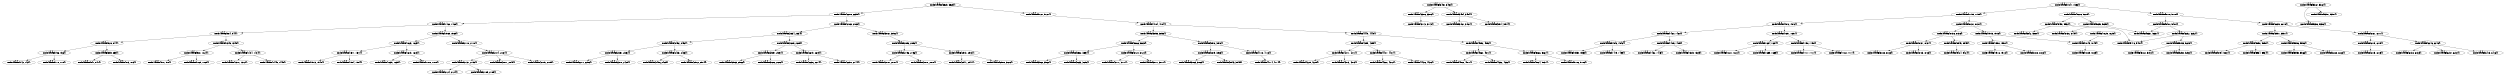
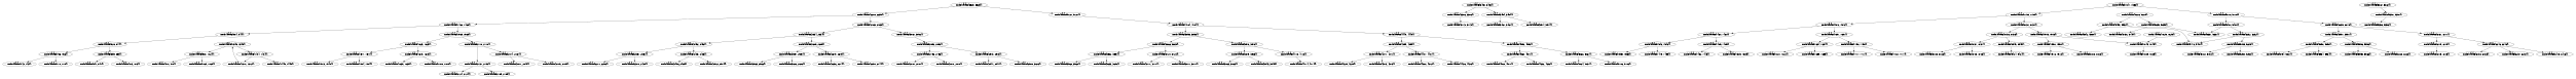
  digraph {
    n1 [label="Node{data=[3525, 3525]}"]
    n2 [label="Node{data=[2208, 2235]}"]
    n3 [label="Node{data=[5121, 5121]}"]
    n4 [label="Node{data=[1460, 1460]}"]
    n5 [label="Node{data=[2769, 2769]}"]
    n6 [label="Node{data=[4184, 4184]}"]
    n7 [label="Node{data=[884, 944]}"]
    n8 [label="Node{data=[1969, 1969]}"]
    n9 [label="Node{data=[2534, 2534]}"]
    n10 [label="Node{data=[3061, 3092]}"]
    n11 [label="Node{data=[828, 844]}"]
    n12 [label="Node{data=[1345, 1345]}"]
    n13 [label="Node{data=[1623, 1623]}"]
    n14 [label="Node{data=[2110, 2110]}"]
    n15 [label="Node{data=[756, 756]}"]
    n16 [label="Node{data=[859, 859]}"]
    n17 [label="Node{data=[980, 1024]}"]
    n18 [label="Node{data=[1404, 1404]}"]
    n19 [label="Node{data=[742, 742]}"]
    n20 [label="Node{data=[778, 778]}"]
    n21 [label="Node{data=[847, 847]}"]
    n22 [label="Node{data=[873, 873]}"]
    n23 [label="Node{data=[970, 970]}"]
    n24 [label="Node{data=[1065, 1065]}"]
    n25 [label="Node{data=[1370, 1372]}"]
    n26 [label="Node{data=[1445, 1445]}"]
    n27 [label="Node{data=[1577, 1577]}"]
    n28 [label="Node{data=[1673, 1673]}"]
    n29 [label="Node{data=[2074, 2087]}"]
    n30 [label="Node{data=[2137, 2153]}"]
    n31 [label="Node{data=[1513, 1540]}"]
    n32 [label="Node{data=[1584, 1584]}"]
    n33 [label="Node{data=[1639, 1639]}"]
    n34 [label="Node{data=[1708, 1708]}"]
    n35 [label="Node{data=[2017, 2049]}"]
    n36 [label="Node{data=[2105, 2105]}"]
    n37 [label="Node{data=[2124, 2124]}"]
    n38 [label="Node{data=[2185, 2185]}"]
    n39 [label="Node{data=[2452, 2452]}"]
    n40 [label="Node{data=[2609, 2609]}"]
    n41 [label="Node{data=[2896, 2896]}"]
    n42 [label="Node{data=[2351, 2351]}"]
    n43 [label="Node{data=[2483, 2483]}"]
    n44 [label="Node{data=[2597, 2597]}"]
    n45 [label="Node{data=[2679, 2679]}"]
    n46 [label="Node{data=[2271, 2296]}"]
    n47 [label="Node{data=[2378, 2425]}"]
    n48 [label="Node{data=[2456, 2469]}"]
    n49 [label="Node{data=[2502, 2504]}"]
    n50 [label="Node{data=[2563, 2566]}"]
    n51 [label="Node{data=[2602, 2602]}"]
    n52 [label="Node{data=[2636, 2674]}"]
    n53 [label="Node{data=[2690, 2744]}"]
    n54 [label="Node{data=[2796, 2796]}"]
    n55 [label="Node{data=[2973, 2973]}"]
    n56 [label="Node{data=[3450, 3450]}"]
    n57 [label="Node{data=[3386, 3386]}"]
    n58 [label="Node{data=[3494, 3494]}"]
    n59 [label="Node{data=[2781, 2781]}"]
    n60 [label="Node{data=[2878, 2878]}"]
    n61 [label="Node{data=[2941, 2941]}"]
    n62 [label="Node{data=[2988, 3026]}"]
    n63 [label="Node{data=[3173, 3173]}"]
    n64 [label="Node{data=[3461, 3461]}"]
    n65 [label="Node{data=[3514, 3514]}"]
    n66 [label="Node{data=[3853, 3853]}"]
    n67 [label="Node{data=[4449, 4449]}"]
    n68 [label="Node{data=[7347, 7358]}"]
    n69 [label="Node{data=[5778, 5778]}"]
    n70 [label="Node{data=[7795, 7795]}"]
    n71 [label="Node{data=[3666, 3683]}"]
    n72 [label="Node{data=[3976, 3976]}"]
    n73 [label="Node{data=[4299, 4299]}"]
    n74 [label="Node{data=[4992, 4992]}"]
    n75 [label="Node{data=[3582, 3597]}"]
    n76 [label="Node{data=[3720, 3720]}"]
    n77 [label="Node{data=[3879, 3903]}"]
    n78 [label="Node{data=[4118, 4118]}"]
    n79 [label="Node{data=[3562, 3562]}"]
    n80 [label="Node{data=[3633, 3656]}"]
    n81 [label="Node{data=[3711, 3711]}"]
    n82 [label="Node{data=[3817, 3817]}"]
    n83 [label="Node{data=[3863, 3863]}"]
    n84 [label="Node{data=[3943, 3949]}"]
    n85 [label="Node{data=[4174, 4174]}"]
    n86 [label="Node{data=[4271, 4271]}"]
    n87 [label="Node{data=[4407, 4407]}"]
    n88 [label="Node{data=[4560, 4571]}"]
    n89 [label="Node{data=[5066, 5067]}"]
    n90 [label="Node{data=[4229, 4229]}"]
    n91 [label="Node{data=[4273, 4273]}"]
    n92 [label="Node{data=[4360, 4372]}"]
    n93 [label="Node{data=[4426, 4426]}"]
    n94 [label="Node{data=[4502, 4511]}"]
    n95 [label="Node{data=[4632, 4632]}"]
    n96 [label="Node{data=[5024, 5037]}"]
    n97 [label="Node{data=[5106, 5106]}"]
    n98 [label="Node{data=[5400, 5400]}"]
    n99 [label="Node{data=[6039, 6078]}"]
    n100 [label="Node{data=[7572, 7572]}"]
    n101 [label="Node{data=[8031, 8031]}"]
    n102 [label="Node{data=[5252, 5252]}"]
    n103 [label="Node{data=[5631, 5631]}"]
    n104 [label="Node{data=[5951, 5951]}"]
    n105 [label="Node{data=[6161, 6171]}"]
    n106 [label="Node{data=[5193, 5223]}"]
    n107 [label="Node{data=[5476, 5491]}"]
    n108 [label="Node{data=[5608, 5608]}"]
    n109 [label="Node{data=[5499, 5532]}"]
    n110 [label="Node{data=[5659, 5659]}"]
    n111 [label="Node{data=[5160, 5190]}"]
    n112 [label="Node{data=[5250, 5250]}"]
    n113 [label="Node{data=[5367, 5367]}"]
    n114 [label="Node{data=[5336, 5336]}"]
    n115 [label="Node{data=[5391, 5391]}"]
    n116 [label="Node{data=[5542, 5580]}"]
    n117 [label="Node{data=[5736, 5749]}"]
    n118 [label="Node{data=[5858, 5858]}"]
    n119 [label="Node{data=[5996, 5996]}"]
    n120 [label="Node{data=[6119, 6119]}"]
    n121 [label="Node{data=[6246, 6246]}"]
    n122 [label="Node{data=[5794, 5807]}"]
    n123 [label="Node{data=[5934, 5934]}"]
    n124 [label="Node{data=[5955, 5966]}"]
    n125 [label="Node{data=[6028, 6028]}"]
    n126 [label="Node{data=[6115, 6115]}"]
    n127 [label="Node{data=[6138, 6138]}"]
    n128 [label="Node{data=[6237, 6237]}"]
    n129 [label="Node{data=[6413, 6416]}"]
    n130 [label="Node{data=[7460, 7460]}"]
    n131 [label="Node{data=[7691, 7691]}"]
    n132 [label="Node{data=[7903, 7903]}"]
    n133 [label="Node{data=[8736, 8736]}"]
    n134 [label="Node{data=[7405, 7405]}"]
    n135 [label="Node{data=[7546, 7546]}"]
    n136 [label="Node{data=[7634, 7634]}"]
    n137 [label="Node{data=[7758, 7758]}"]
    n138 [label="Node{data=[7389, 7389]}"]
    n139 [label="Node{data=[7432, 7445]}"]
    n140 [label="Node{data=[7479, 7499]}"]
    n141 [label="Node{data=[7559, 7559]}"]
    n142 [label="Node{data=[7601, 7601]}"]
    n143 [label="Node{data=[7659, 7659]}"]
    n144 [label="Node{data=[7717, 7717]}"]
    n145 [label="Node{data=[7760, 7777]}"]
    n146 [label="Node{data=[7845, 7845]}"]
    n147 [label="Node{data=[7950, 7950]}"]
    n148 [label="Node{data=[8137, 8137]}"]
    n149 [label="Node{data=[8945, 8945]}"]
    n150 [label="Node{data=[7889, 7889]}"]
    n151 [label="Node{data=[7916, 7918]}"]
    n152 [label="Node{data=[8008, 8008]}"]
    n153 [label="Node{data=[7825, 7825]}"]
    n154 [label="Node{data=[8088, 8088]}"]
    n155 [label="Node{data=[8703, 8703]}"]
    n156 [label="Node{data=[9424, 9424]}"]
    n1 -> n2
    n1 -> n3
    n2 -> n4
    n2 -> n5
    n3 -> n6
    n4 -> n7
    n4 -> n8
    n5 -> n9
    n5 -> n10
    n6 -> n66
    n6 -> n67
    n7 -> n11
-   n7 -> n12
+   n25 -> n12
    n8 -> n13
    n8 -> n14
    n9 -> n39
    n9 -> n40
    n10 -> n41
    n11 -> n15
    n11 -> n16
    n12 -> n17
    n12 -> n18
    n13 -> n27
    n13 -> n28
    n14 -> n29
-   n29 -> n30
+   n14 -> n30
    n15 -> n19
    n15 -> n20
    n16 -> n21
    n16 -> n22
    n17 -> n23
    n17 -> n24
    n18 -> n25
    n18 -> n26
    n27 -> n31
    n27 -> n32
    n28 -> n33
    n28 -> n34
    n29 -> n35
    n29 -> n36
    n30 -> n37
    n30 -> n38
    n39 -> n42
    n39 -> n43
    n40 -> n44
    n40 -> n45
    n41 -> n54
    n41 -> n55
    n42 -> n46
    n42 -> n47
    n43 -> n48
    n43 -> n49
    n44 -> n50
    n44 -> n51
    n45 -> n52
    n45 -> n53
    n54 -> n59
    n54 -> n60
    n55 -> n61
    n55 -> n62
    n56 -> n57
    n56 -> n58
    n57 -> n63
    n58 -> n64
    n58 -> n65
    n66 -> n71
    n66 -> n72
    n67 -> n73
    n67 -> n74
    n68 -> n69
    n68 -> n70
    n69 -> n98
    n69 -> n99
    n70 -> n100
    n70 -> n101
    n71 -> n75
    n71 -> n76
    n72 -> n77
    n72 -> n78
    n73 -> n86
    n73 -> n87
    n74 -> n88
    n74 -> n89
    n75 -> n79
    n75 -> n80
    n76 -> n81
    n76 -> n82
    n77 -> n83
    n77 -> n84
    n78 -> n85
    n86 -> n90
    n86 -> n91
    n87 -> n92
    n87 -> n93
    n88 -> n94
    n88 -> n95
    n89 -> n96
    n89 -> n97
    n98 -> n102
    n98 -> n103
    n99 -> n104
    n99 -> n105
    n100 -> n130
    n100 -> n131
    n101 -> n132
    n101 -> n133
    n102 -> n106
    n102 -> n107
    n104 -> n118
    n104 -> n119
    n105 -> n120
    n105 -> n121
    n106 -> n111
    n106 -> n112
    n108 -> n109
    n108 -> n110
    n109 -> n107
    n109 -> n116
    n110 -> n103
    n110 -> n117
-   n113 -> n114
+   n115 -> n114
    n113 -> n115
    n118 -> n122
    n118 -> n123
    n119 -> n124
    n119 -> n125
    n120 -> n126
    n121 -> n127
    n121 -> n128
    n121 -> n129
    n130 -> n134
    n130 -> n135
    n131 -> n136
    n131 -> n137
    n132 -> n146
    n132 -> n147
    n133 -> n148
    n133 -> n149
    n134 -> n138
    n134 -> n139
    n135 -> n140
    n135 -> n141
    n136 -> n142
    n136 -> n143
    n137 -> n144
    n137 -> n145
    n146 -> n150
    n147 -> n151
    n147 -> n152
    n148 -> n154
    n148 -> n155
    n149 -> n156
    n153 -> n146
  }
